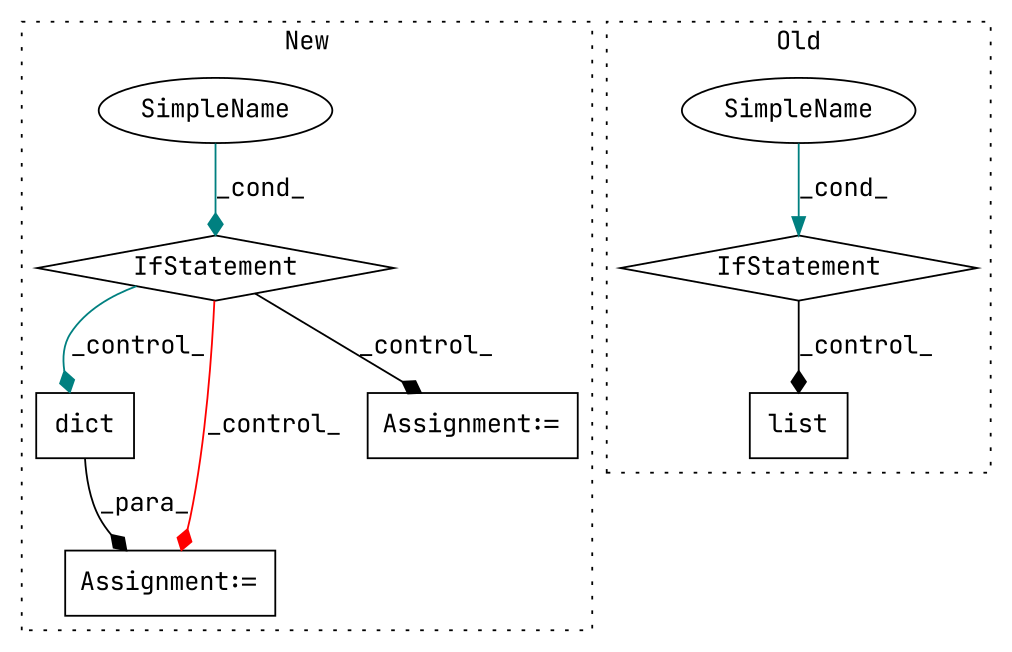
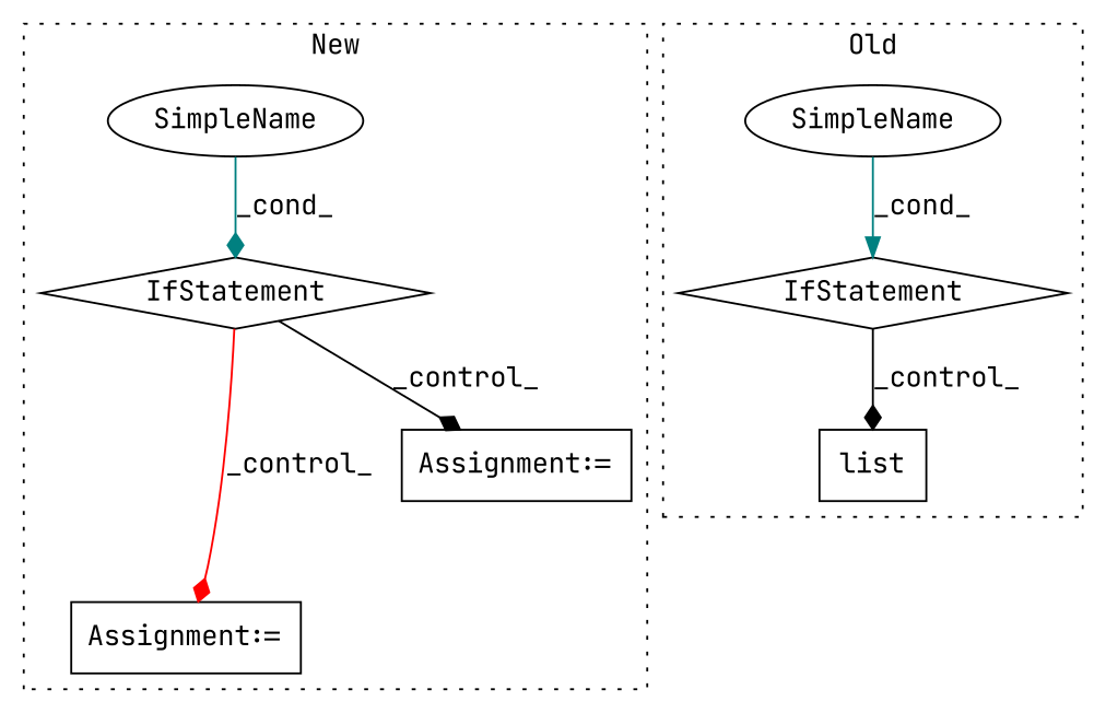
  digraph {
    fontname="JetBrains Mono"
    node [a=32 shape=box fontname="JetBrains Mono"]
    edge [color=black arrowhead=diamond fontname="JetBrains Mono"]
-   n1 [l="23,-10" label=dict s="10338,10497"]
    n2 [a=7 l=1 label="Assignment:=" s=10337]
    n3 [a=42 label=SimpleName shape=ellipse]
    n4 [a=25 l="4,2" label=IfStatement s="10293,10312" shape=diamond]
    n5 [a=7 l=1 label="Assignment:=" s=10524]
    n6 [l="5,1" label=list s="10313,10348"]
    n7 [a=25 l="4,2" label=IfStatement s="10276,10295" shape=diamond]
    n8 [a=42 label=SimpleName shape=ellipse]
    subgraph cluster_1 {
      label=New
      style=dotted
-     n1
      n2
      n3
      n4
      n5
    }
    subgraph cluster_2 {
      label=Old
      style=dotted
      n6
      n7
      n8
    }
-   n1 -> n2 [label=_para_]
    n3 -> n4 [label=_cond_ color=teal]
-   n4 -> n1 [label=_control_ color=teal]
    n4 -> n2 [label=_control_ color=red]
    n4 -> n5 [label=_control_]
    n7 -> n6 [label=_control_]
    n8 -> n7 [label=_cond_ color=teal arrowhead=normal]
  }
